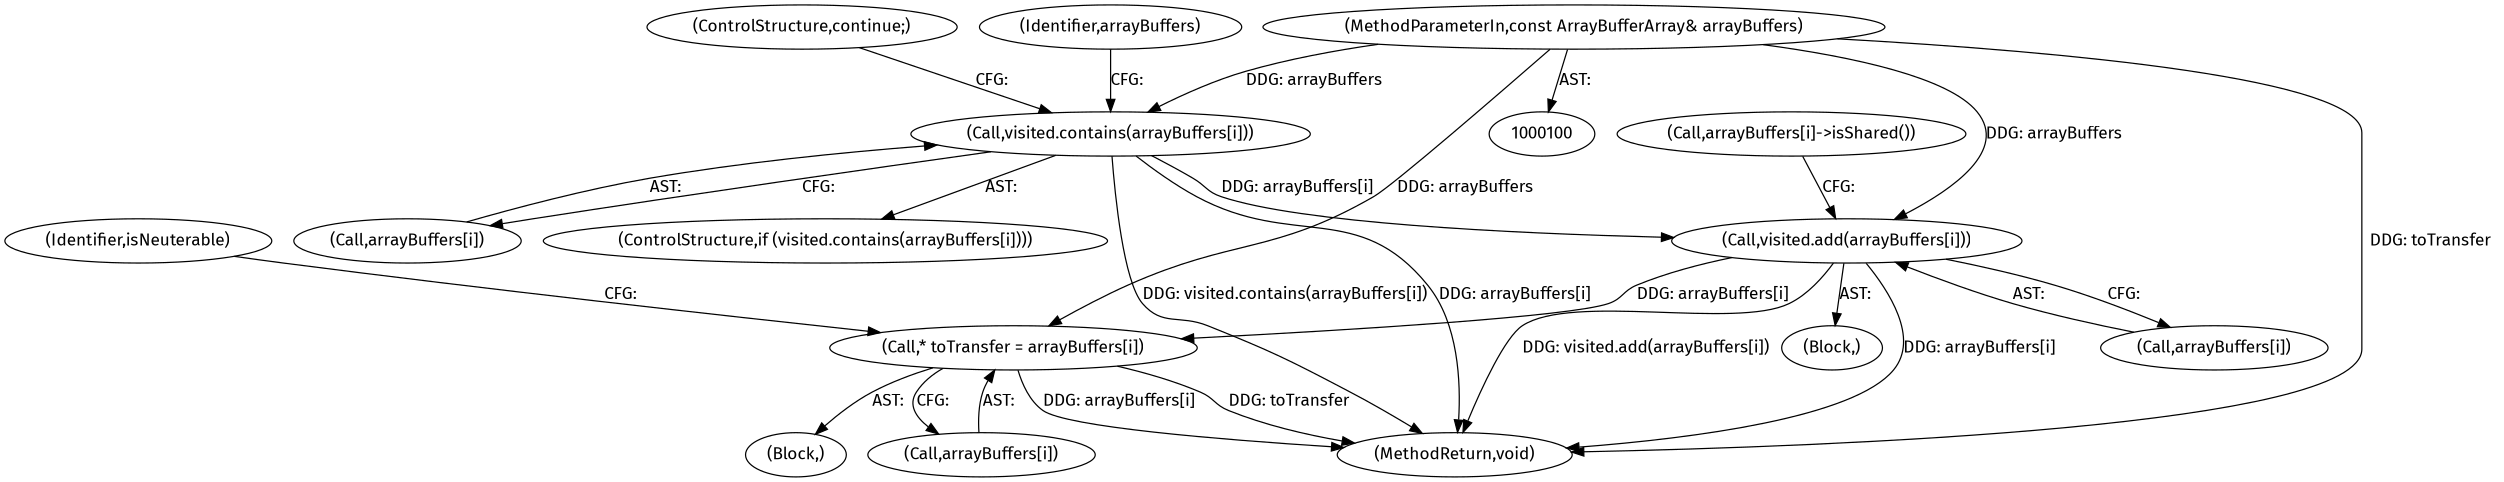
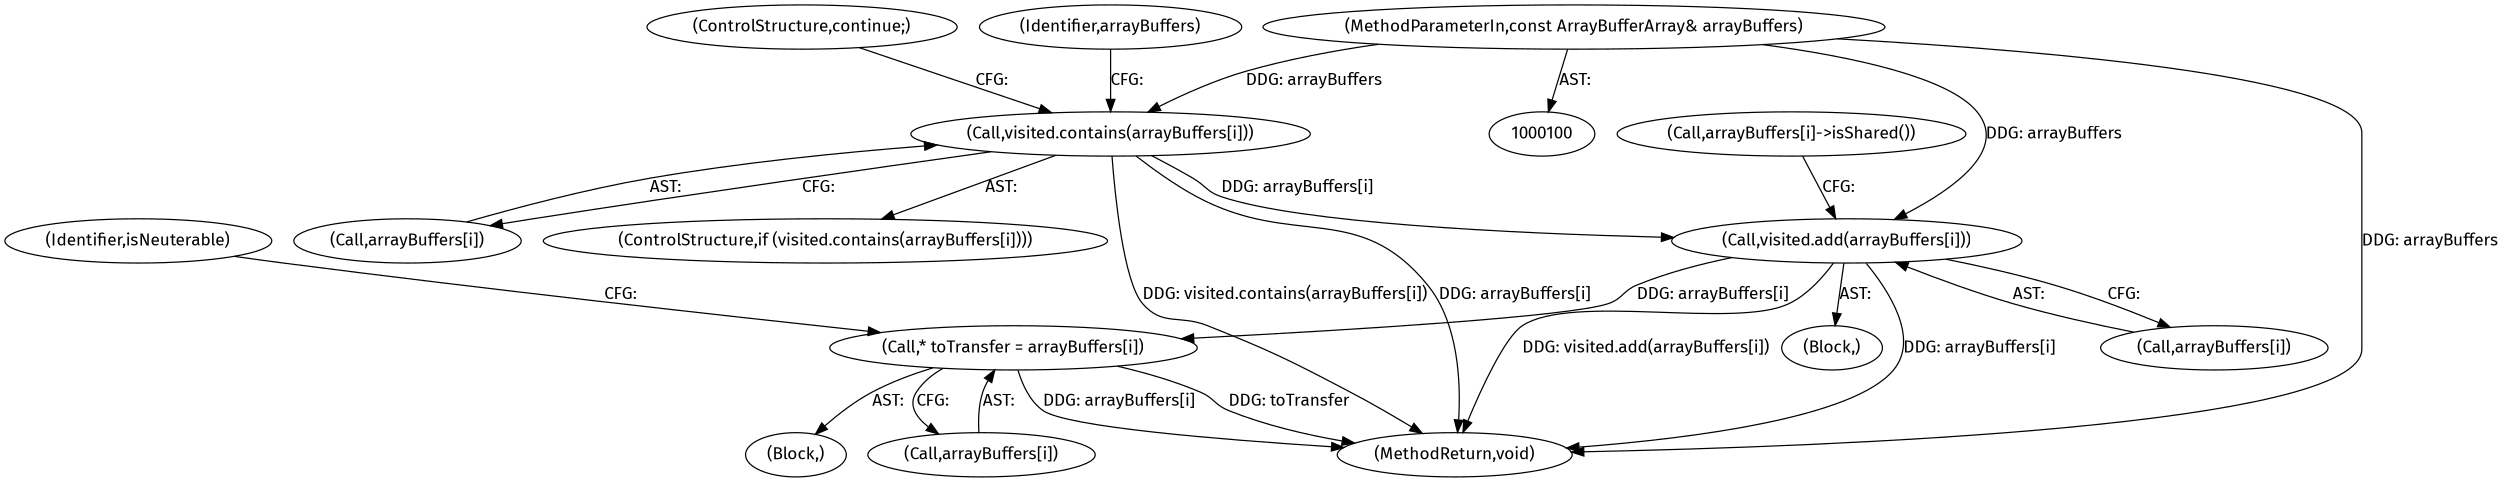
  digraph {
    fontname="Fira Sans"
    node [fontname="Fira Sans"]
    edge [fontname="Fira Sans"]
    n1 [label="(Call,visited.contains(arrayBuffers[i]))"]
    n2 [label="(Call,visited.add(arrayBuffers[i]))"]
    n3 [label="(MethodReturn,void)"]
    n4 [label="(Call,arrayBuffers[i])"]
    n5 [label="(ControlStructure,if (visited.contains(arrayBuffers[i])))"]
    n6 [label="(Call,* toTransfer = arrayBuffers[i])"]
    n7 [label="(Block,)"]
    n8 [label="(Call,arrayBuffers[i])"]
    n9 [label="(Block,)"]
    n10 [label="(Call,arrayBuffers[i])"]
    n11 [label="(MethodParameterIn,const ArrayBufferArray& arrayBuffers)"]
    1000100
    n13 [label="(Identifier,isNeuterable)"]
    n14 [label="(ControlStructure,continue;)"]
    n15 [label="(Identifier,arrayBuffers)"]
    n16 [label="(Call,arrayBuffers[i]->isShared())"]
    n1 -> n2 [label="DDG: arrayBuffers[i]"]
    n1 -> n3 [label="DDG: visited.contains(arrayBuffers[i])"]
    n1 -> n3 [label="DDG: arrayBuffers[i]"]
    n1 -> n4 [label="CFG: "]
    n1 -> n5 [label="AST: "]
    n2 -> n3 [label="DDG: arrayBuffers[i]"]
    n2 -> n3 [label="DDG: visited.add(arrayBuffers[i])"]
    n2 -> n6 [label="DDG: arrayBuffers[i]"]
    n2 -> n7 [label="AST: "]
    n2 -> n8 [label="CFG: "]
    n4 -> n1 [label="AST: "]
    n6 -> n3 [label="DDG: toTransfer"]
    n6 -> n3 [label="DDG: arrayBuffers[i]"]
    n6 -> n9 [label="AST: "]
    n6 -> n10 [label="CFG: "]
    n8 -> n2 [label="AST: "]
    n10 -> n6 [label="AST: "]
    n11 -> n1 [label="DDG: arrayBuffers"]
    n11 -> n2 [label="DDG: arrayBuffers"]
-   n11 -> n3 [label="DDG: toTransfer"]
-   n11 -> n6 [label="DDG: arrayBuffers"]
+   n11 -> n3 [label="DDG: arrayBuffers"]
    n11 -> 1000100 [label="AST: "]
    n13 -> n6 [label="CFG: "]
    n14 -> n1 [label="CFG: "]
    n15 -> n1 [label="CFG: "]
    n16 -> n2 [label="CFG: "]
  }
